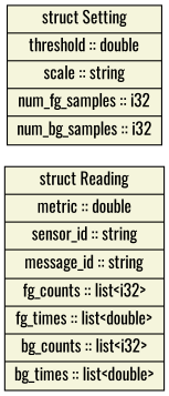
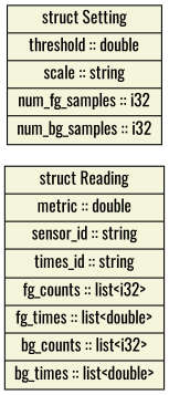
  digraph {
    rankdir=LR
    fontname=Oswald
    node [fillcolor=beige shape=record style=filled fontname=Oswald]
-   n1 [label="struct Reading|<field_metric>metric :: double|<field_sensor_id>sensor_id :: string|<field_message_id>message_id :: string|<field_fg_counts>fg_counts :: list\<i32\>|<field_fg_times>fg_times :: list\<double\>|<field_bg_counts>bg_counts :: list\<i32\>|<field_bg_times>bg_times :: list\<double\>"]
+   n1 [label="struct Reading|<field_metric>metric :: double|<field_sensor_id>sensor_id :: string|<field_message_id>times_id :: string|<field_fg_counts>fg_counts :: list\<i32\>|<field_fg_times>fg_times :: list\<double\>|<field_bg_counts>bg_counts :: list\<i32\>|<field_bg_times>bg_times :: list\<double\>"]
    n2 [label="struct Setting|<field_threshold>threshold :: double|<field_scale>scale :: string|<field_num_fg_samples>num_fg_samples :: i32|<field_num_bg_samples>num_bg_samples :: i32"]
  }
